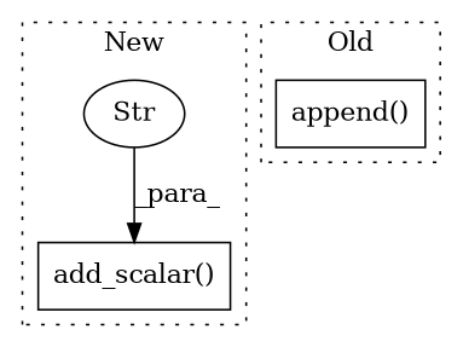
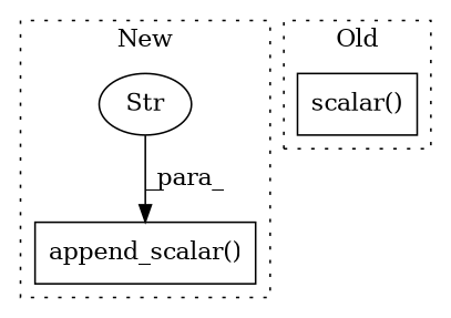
  digraph {
    node [a=75 shape=box]
-   n1 [l="23,1" label="add_scalar()" s="7799,7853"]
+   n1 [l="23,1" label="append_scalar()" s="7799,7853"]
    n2 [a=66 l=12 label=Str s=7822 shape=ellipse]
-   n3 [l="18,1" label="append()" s="6217,6239"]
+   n3 [l="18,1" label="scalar()" s="6217,6239"]
    subgraph cluster_1 {
      label=New
      style=dotted
      n1
      n2
    }
    subgraph cluster_2 {
      label=Old
      style=dotted
      n3
    }
    n2 -> n1 [label=_para_]
  }
